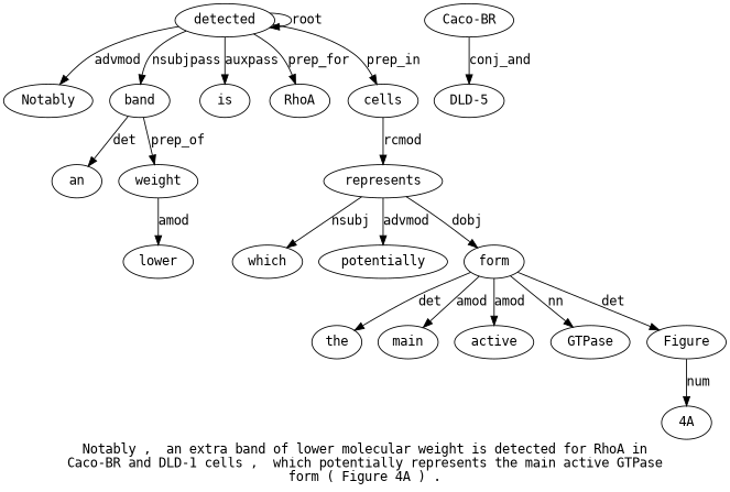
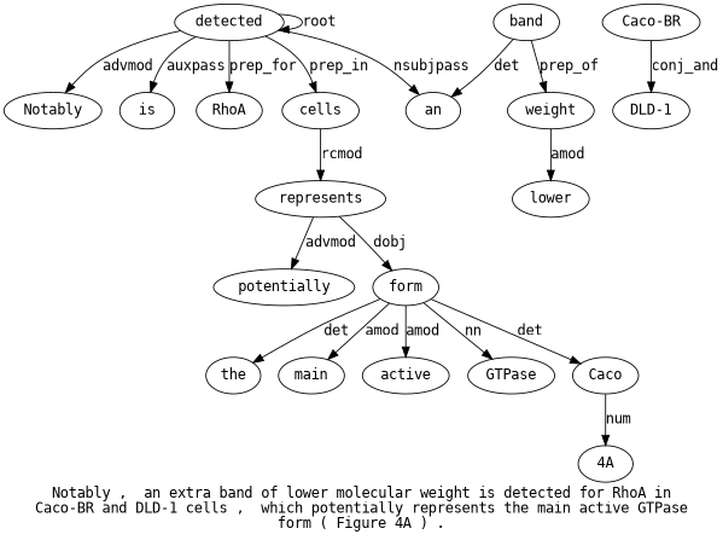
  digraph {
    fontname="DejaVu Sans Mono"
    label="Notably ,  an extra band of lower molecular weight is detected for RhoA in\nCaco-BR and DLD-1 cells ,  which potentially represents the main active GTPase\nform ( Figure 4A ) ."
    node [fillcolor=white fontname="DejaVu Sans Mono" style=filled]
    edge [fontname="DejaVu Sans Mono"]
    n1 [label=detected]
    n2 [label=Notably]
    n3 [label=band]
    n4 [label=is]
    n5 [label=RhoA]
    n6 [label=cells]
    n7 [label=an]
    n8 [label=weight]
    n9 [label=represents]
    n10 [label=lower]
    n11 [label="Caco-BR"]
-   n12 [label="DLD-5"]
-   n13 [label=which]
+   n12 [label="DLD-1"]
    n14 [label=potentially]
    n15 [label=form]
    n16 [label=the]
    n17 [label=main]
    n18 [label=active]
    n19 [label=GTPase]
-   n20 [label=Figure]
+   n20 [label=Caco]
    n21 [label="4A"]
    n1 -> n1 [label=root]
    n1 -> n2 [label=advmod]
-   n1 -> n3 [label=nsubjpass]
+   n1 -> n7 [label=nsubjpass]
    n1 -> n4 [label=auxpass]
    n1 -> n5 [label=prep_for]
    n1 -> n6 [label=prep_in]
    n3 -> n7 [label=det]
    n3 -> n8 [label=prep_of]
    n6 -> n9 [label=rcmod]
    n8 -> n10 [label=amod]
-   n9 -> n13 [label=nsubj]
    n9 -> n14 [label=advmod]
    n9 -> n15 [label=dobj]
    n11 -> n12 [label=conj_and]
    n15 -> n16 [label=det]
    n15 -> n17 [label=amod]
    n15 -> n18 [label=amod]
    n15 -> n19 [label=nn]
    n15 -> n20 [label=det]
    n20 -> n21 [label=num]
  }
